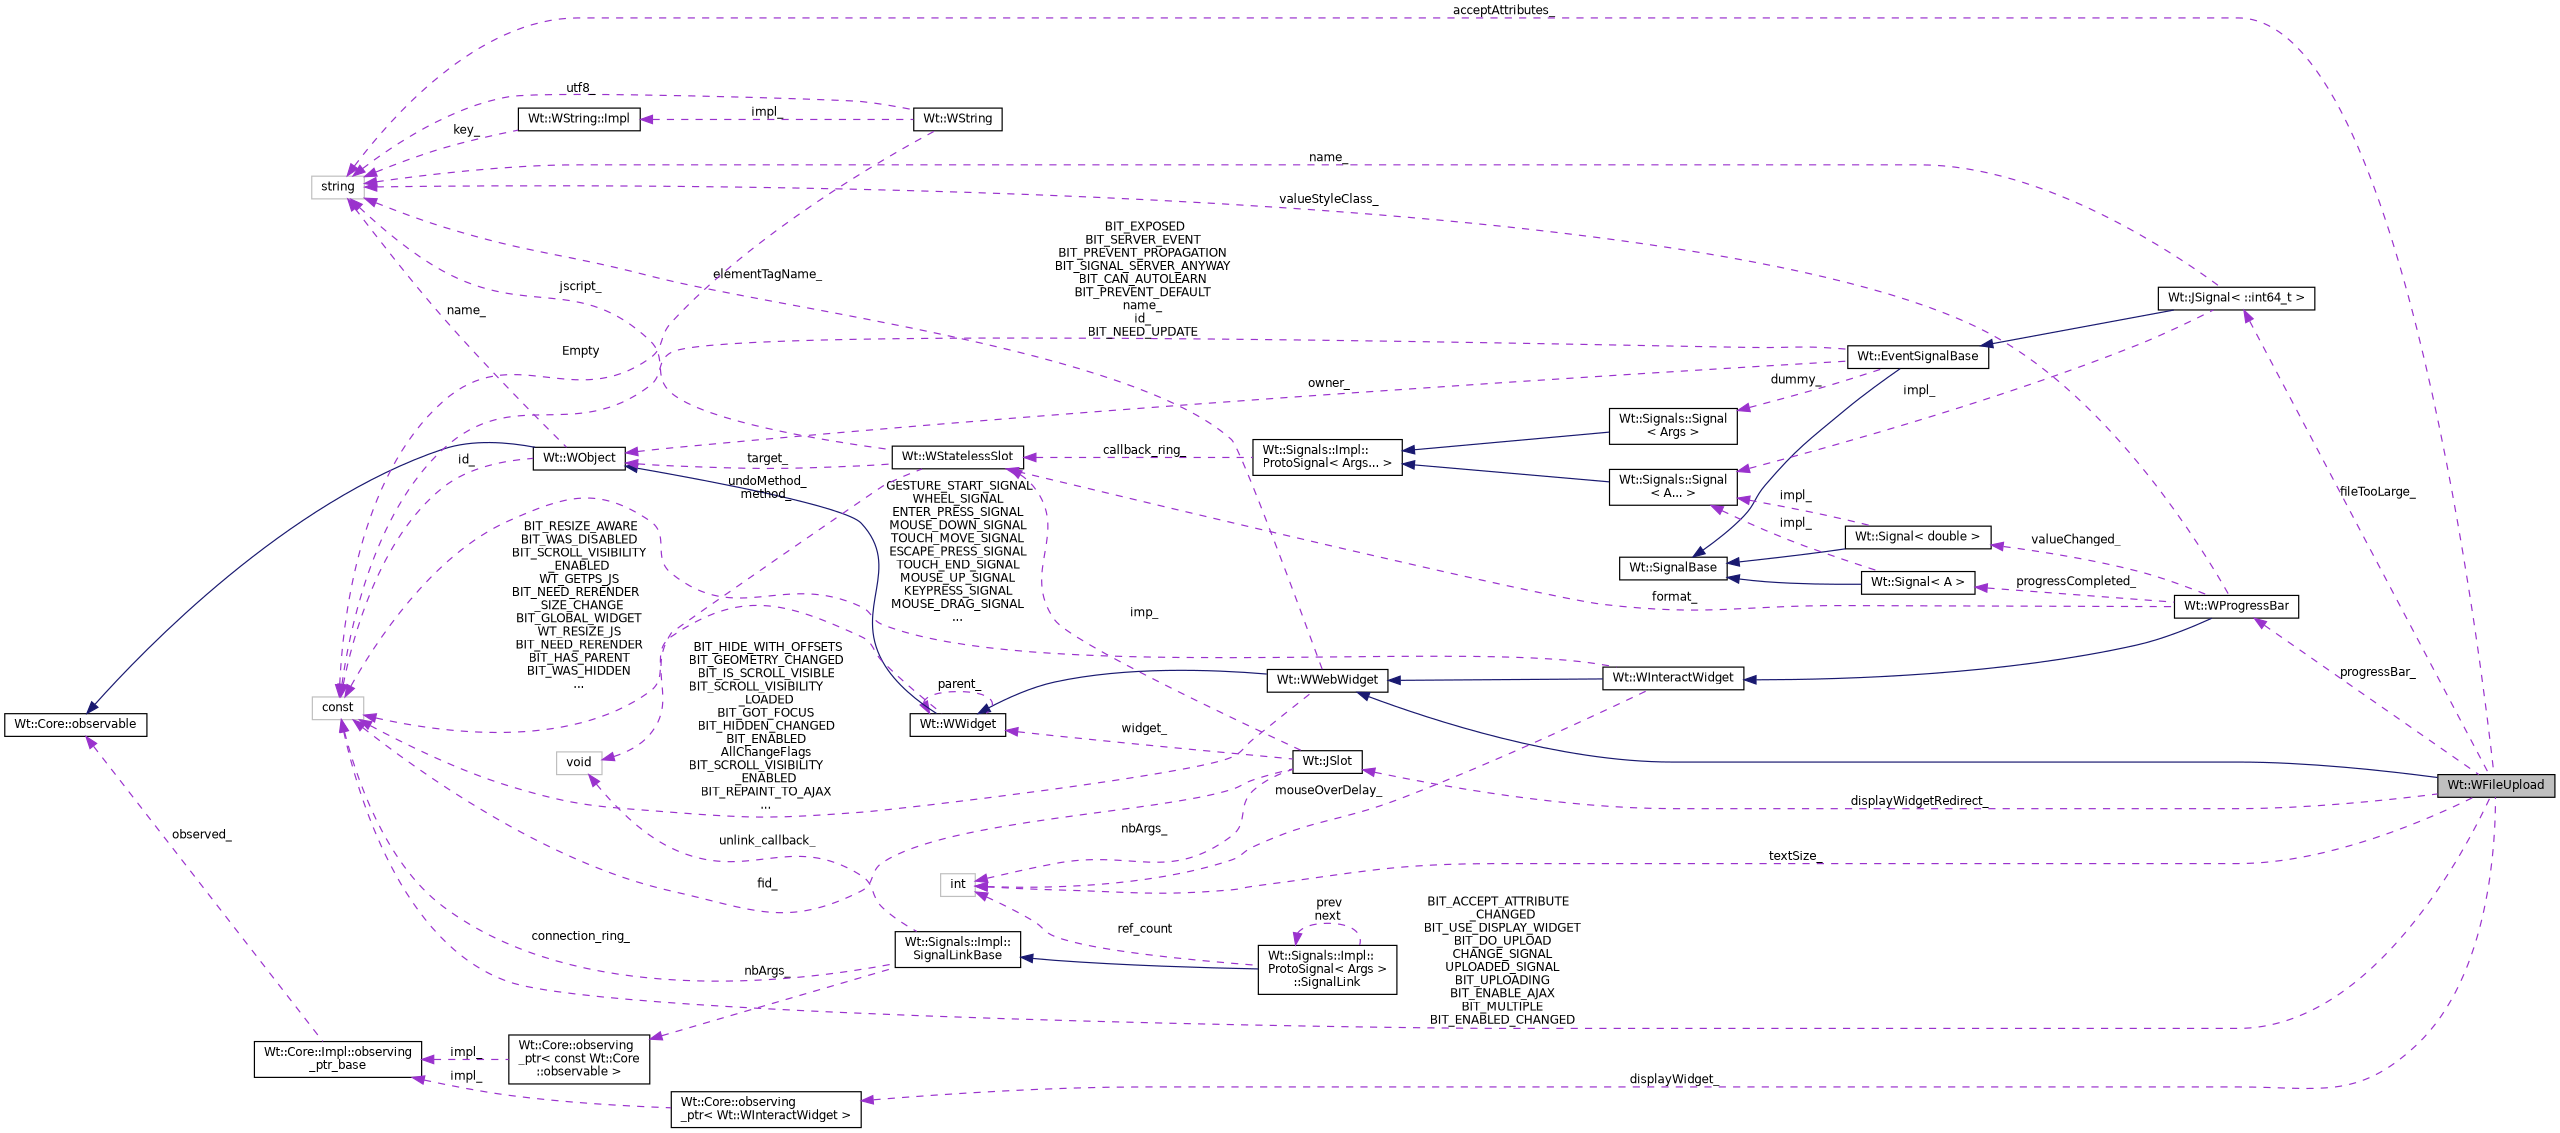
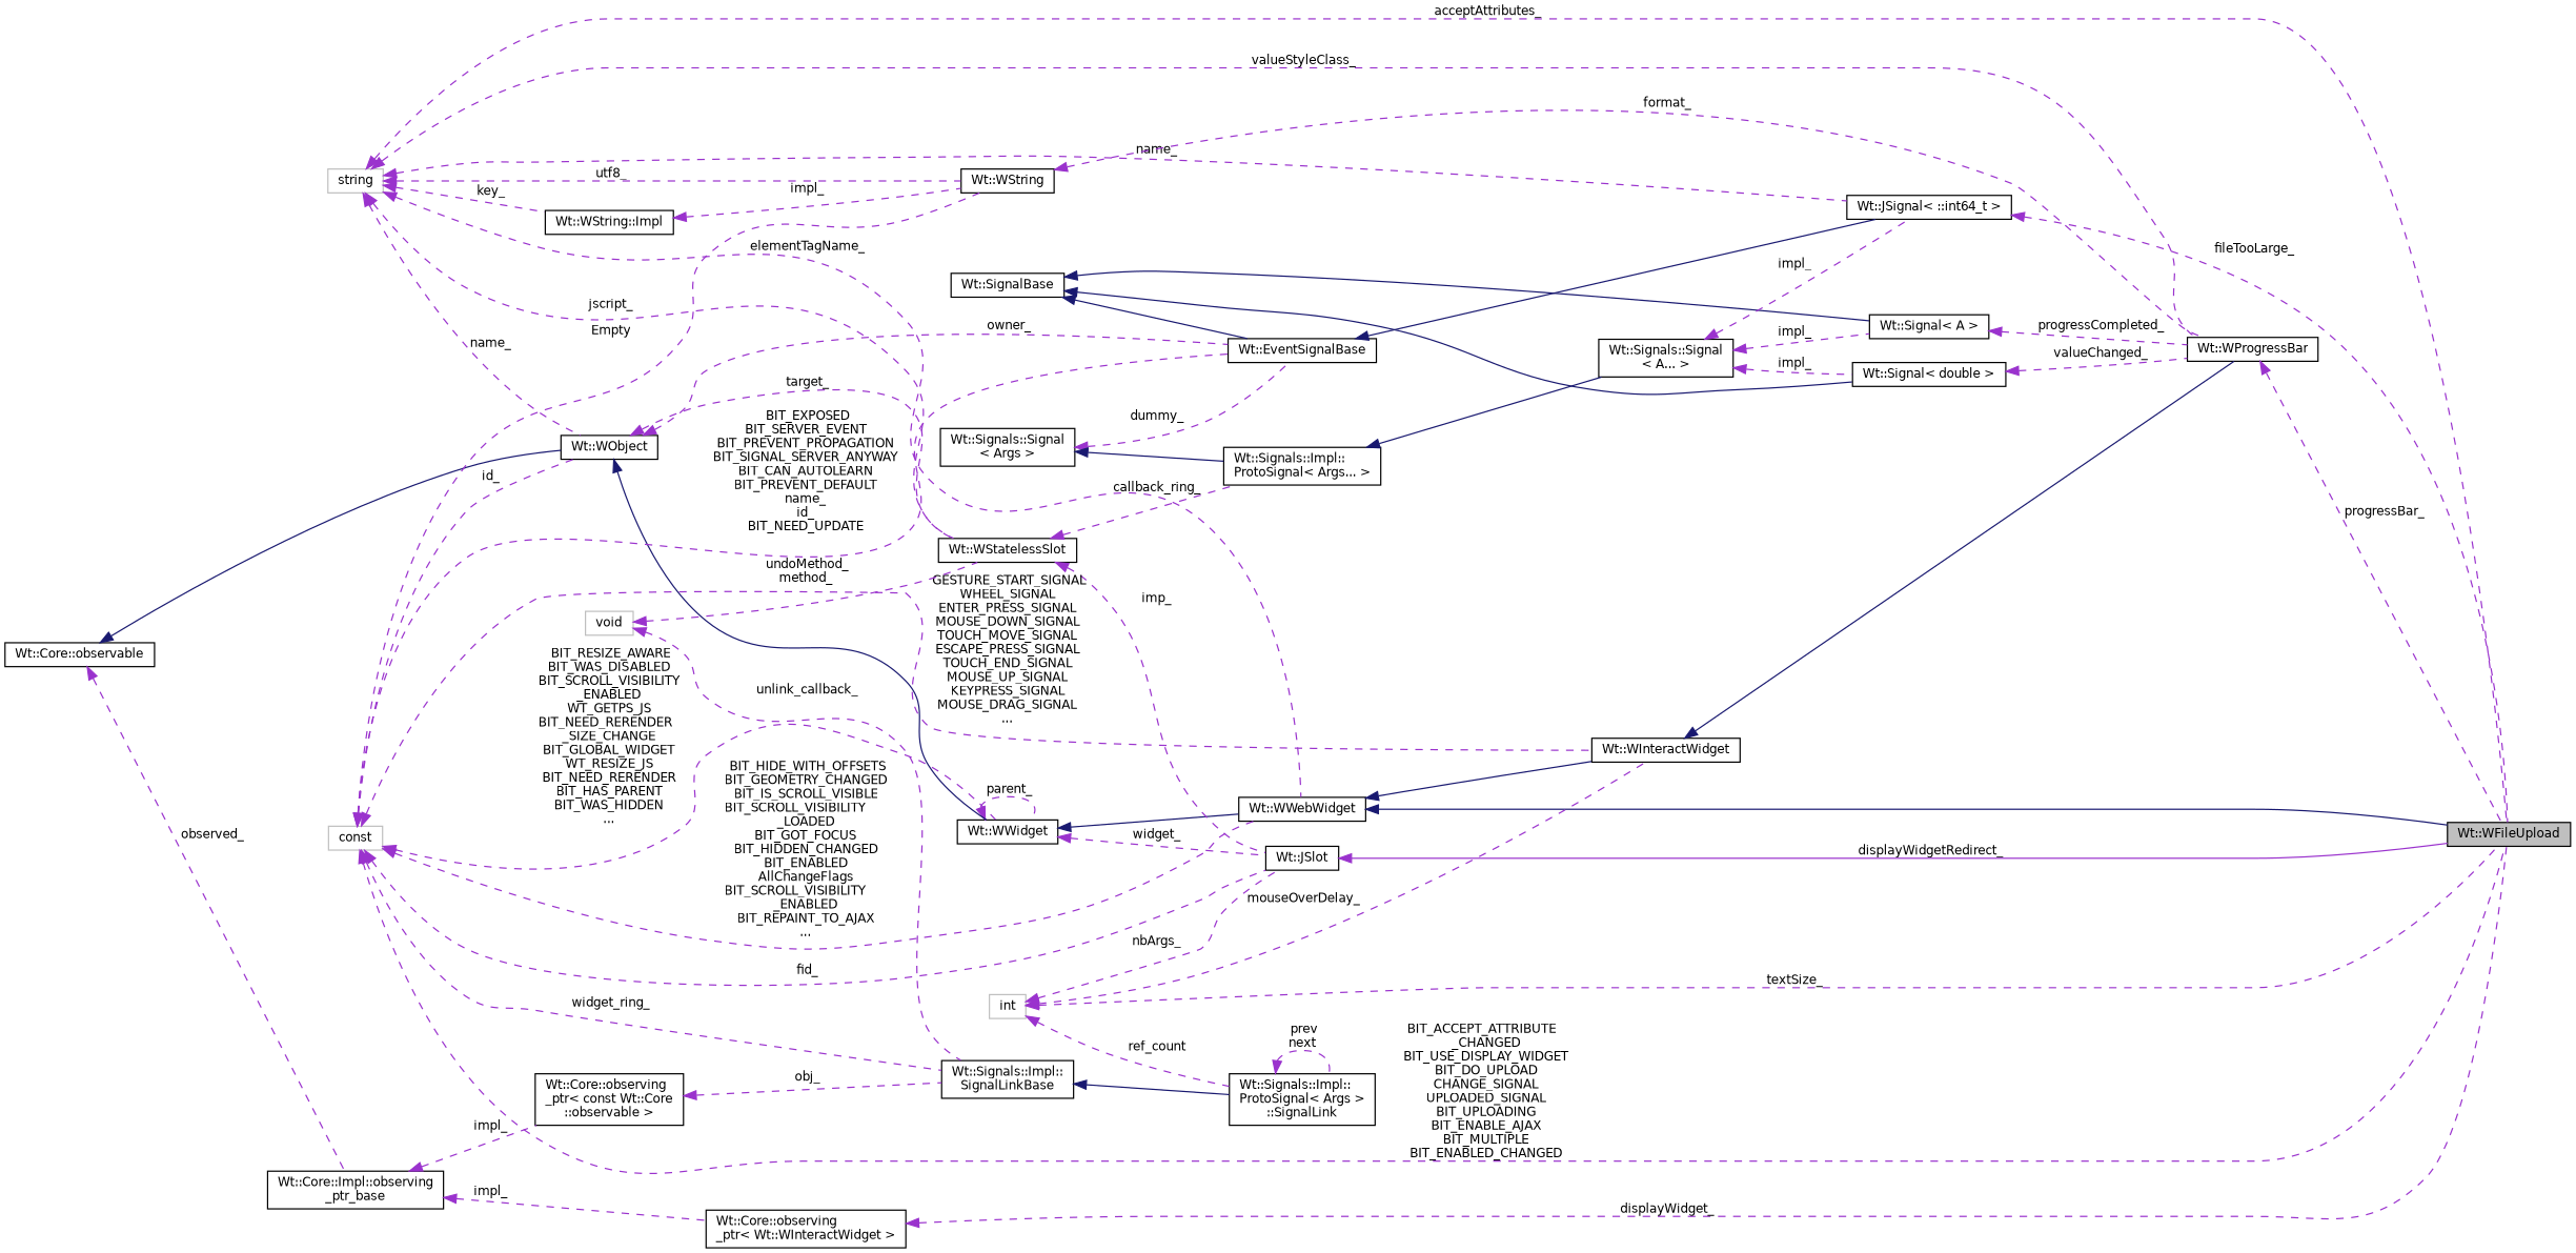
  digraph {
    rankdir=LR
    node [color=black fillcolor=white fontname=Helvetica fontsize=10 shape=record style=filled]
    edge [color=darkorchid3 dir=back fontname=Helvetica fontsize=10 labelfontname=Helvetica labelfontsize=10 style=dashed]
    n1 [fillcolor=grey75 fontcolor=black height=0.2 label="Wt::WFileUpload" width=0.4]
    n2 [height=0.2 label="Wt::WWebWidget" width=0.4]
    n3 [height=0.2 label="Wt::WInteractWidget" width=0.4]
    n4 [height=0.2 label="Wt::WProgressBar" width=0.4]
    n5 [height=0.2 label="Wt::WWidget" width=0.4]
    n6 [height=0.2 label="Wt::JSlot" width=0.4]
    n7 [height=0.2 label="Wt::WObject" width=0.4]
    n8 [height=0.2 label="Wt::WStatelessSlot" width=0.4]
    n9 [height=0.2 label="Wt::EventSignalBase" width=0.4]
    n10 [height=0.2 label="Wt::Signals::Impl::\lProtoSignal\< Args... \>" width=0.4]
    n11 [height=0.2 label="Wt::JSignal\< ::int64_t \>" width=0.4]
    n12 [height=0.2 label="Wt::Core::observable" width=0.4]
    n13 [height=0.2 label="Wt::Core::Impl::observing\l_ptr_base" width=0.4]
    n14 [height=0.2 label="Wt::Core::observing\l_ptr\< Wt::WInteractWidget \>" width=0.4]
    n15 [height=0.2 label="Wt::Core::observing\l_ptr\< const Wt::Core\l::observable \>" width=0.4]
    n16 [color=grey75 height=0.2 label=string width=0.4]
    n17 [height=0.2 label="Wt::WString" width=0.4]
    n18 [height=0.2 label="Wt::WString::Impl" width=0.4]
    n19 [color=grey75 height=0.2 label=const width=0.4]
    n20 [height=0.2 label="Wt::Signals::Impl::\lSignalLinkBase" width=0.4]
    n21 [height=0.2 label="Wt::Signals::Impl::\lProtoSignal\< Args \>\l::SignalLink" width=0.4]
    n22 [color=grey75 height=0.2 label=void width=0.4]
    n23 [color=grey75 height=0.2 label=int width=0.4]
    n24 [height=0.2 label="Wt::SignalBase" width=0.4]
    n25 [height=0.2 label="Wt::Signal\< A \>" width=0.4]
    n26 [height=0.2 label="Wt::Signal\< double \>" width=0.4]
    n27 [height=0.2 label="Wt::Signals::Signal\l\< A... \>" width=0.4]
    n28 [height=0.2 label="Wt::Signals::Signal\l\< Args \>" width=0.4]
    n2 -> n1 [color=midnightblue style=solid]
    n2 -> n3 [color=midnightblue style=solid]
    n3 -> n4 [color=midnightblue style=solid]
    n4 -> n1 [label=" progressBar_"]
    n5 -> n2 [color=midnightblue style=solid]
    n5 -> n5 [label=" parent_"]
    n5 -> n6 [label=" widget_"]
-   n6 -> n1 [label=" displayWidgetRedirect_"]
+   n6 -> n1 [label=" displayWidgetRedirect_" style=solid]
    n7 -> n5 [color=midnightblue style=solid]
    n7 -> n8 [label=" target_"]
    n7 -> n9 [label=" owner_"]
    n8 -> n6 [label=" imp_"]
    n8 -> n10 [label=" callback_ring_"]
    n9 -> n11 [color=midnightblue style=solid]
    n10 -> n27 [color=midnightblue style=solid]
-   n10 -> n28 [color=midnightblue style=solid]
+   n28 -> n10 [color=midnightblue style=solid]
    n11 -> n1 [label=" fileTooLarge_"]
    n12 -> n7 [color=midnightblue style=solid]
    n12 -> n13 [label=" observed_"]
    n13 -> n14 [label=" impl_"]
    n13 -> n15 [label=" impl_"]
    n14 -> n1 [label=" displayWidget_"]
-   n15 -> n20 [label=" nbArgs_"]
+   n15 -> n20 [label=" obj_"]
    n16 -> n1 [label=" acceptAttributes_"]
    n16 -> n2 [label=" elementTagName_"]
    n16 -> n4 [label=" valueStyleClass_"]
    n16 -> n7 [label=" name_"]
    n16 -> n8 [label=" jscript_"]
    n16 -> n11 [label=" name_"]
    n16 -> n17 [label=" utf8_"]
    n16 -> n18 [label=" key_"]
-   n8 -> n4 [label=" format_"]
+   n17 -> n4 [label=" format_"]
    n18 -> n17 [label=" impl_"]
    n19 -> n1 [label=" BIT_ACCEPT_ATTRIBUTE\l_CHANGED\nBIT_USE_DISPLAY_WIDGET\nBIT_DO_UPLOAD\nCHANGE_SIGNAL\nUPLOADED_SIGNAL\nBIT_UPLOADING\nBIT_ENABLE_AJAX\nBIT_MULTIPLE\nBIT_ENABLED_CHANGED"]
    n19 -> n2 [label=" BIT_HIDE_WITH_OFFSETS\nBIT_GEOMETRY_CHANGED\nBIT_IS_SCROLL_VISIBLE\nBIT_SCROLL_VISIBILITY\l_LOADED\nBIT_GOT_FOCUS\nBIT_HIDDEN_CHANGED\nBIT_ENABLED\nAllChangeFlags\nBIT_SCROLL_VISIBILITY\l_ENABLED\nBIT_REPAINT_TO_AJAX\n..."]
    n19 -> n3 [label=" GESTURE_START_SIGNAL\nWHEEL_SIGNAL\nENTER_PRESS_SIGNAL\nMOUSE_DOWN_SIGNAL\nTOUCH_MOVE_SIGNAL\nESCAPE_PRESS_SIGNAL\nTOUCH_END_SIGNAL\nMOUSE_UP_SIGNAL\nKEYPRESS_SIGNAL\nMOUSE_DRAG_SIGNAL\n..."]
    n19 -> n5 [label=" BIT_RESIZE_AWARE\nBIT_WAS_DISABLED\nBIT_SCROLL_VISIBILITY\l_ENABLED\nWT_GETPS_JS\nBIT_NEED_RERENDER\l_SIZE_CHANGE\nBIT_GLOBAL_WIDGET\nWT_RESIZE_JS\nBIT_NEED_RERENDER\nBIT_HAS_PARENT\nBIT_WAS_HIDDEN\n..."]
    n19 -> n6 [label=" fid_"]
    n19 -> n7 [label=" id_"]
    n19 -> n9 [label=" BIT_EXPOSED\nBIT_SERVER_EVENT\nBIT_PREVENT_PROPAGATION\nBIT_SIGNAL_SERVER_ANYWAY\nBIT_CAN_AUTOLEARN\nBIT_PREVENT_DEFAULT\nname_\nid_\nBIT_NEED_UPDATE"]
    n19 -> n17 [label=" Empty"]
-   n19 -> n20 [label=" connection_ring_"]
+   n19 -> n20 [label=" widget_ring_"]
    n20 -> n21 [color=midnightblue style=solid]
    n21 -> n21 [label=" prev\nnext"]
    n22 -> n8 [label=" undoMethod_\nmethod_"]
    n22 -> n20 [label=" unlink_callback_"]
    n23 -> n1 [label=" textSize_"]
    n23 -> n3 [label=" mouseOverDelay_"]
    n23 -> n6 [label=" nbArgs_"]
    n23 -> n21 [label=" ref_count"]
    n24 -> n9 [color=midnightblue style=solid]
    n24 -> n25 [color=midnightblue style=solid]
    n24 -> n26 [color=midnightblue style=solid]
    n25 -> n4 [label=" progressCompleted_"]
    n26 -> n4 [label=" valueChanged_"]
    n27 -> n11 [label=" impl_"]
    n27 -> n25 [label=" impl_"]
    n27 -> n26 [label=" impl_"]
    n28 -> n9 [label=" dummy_"]
  }
